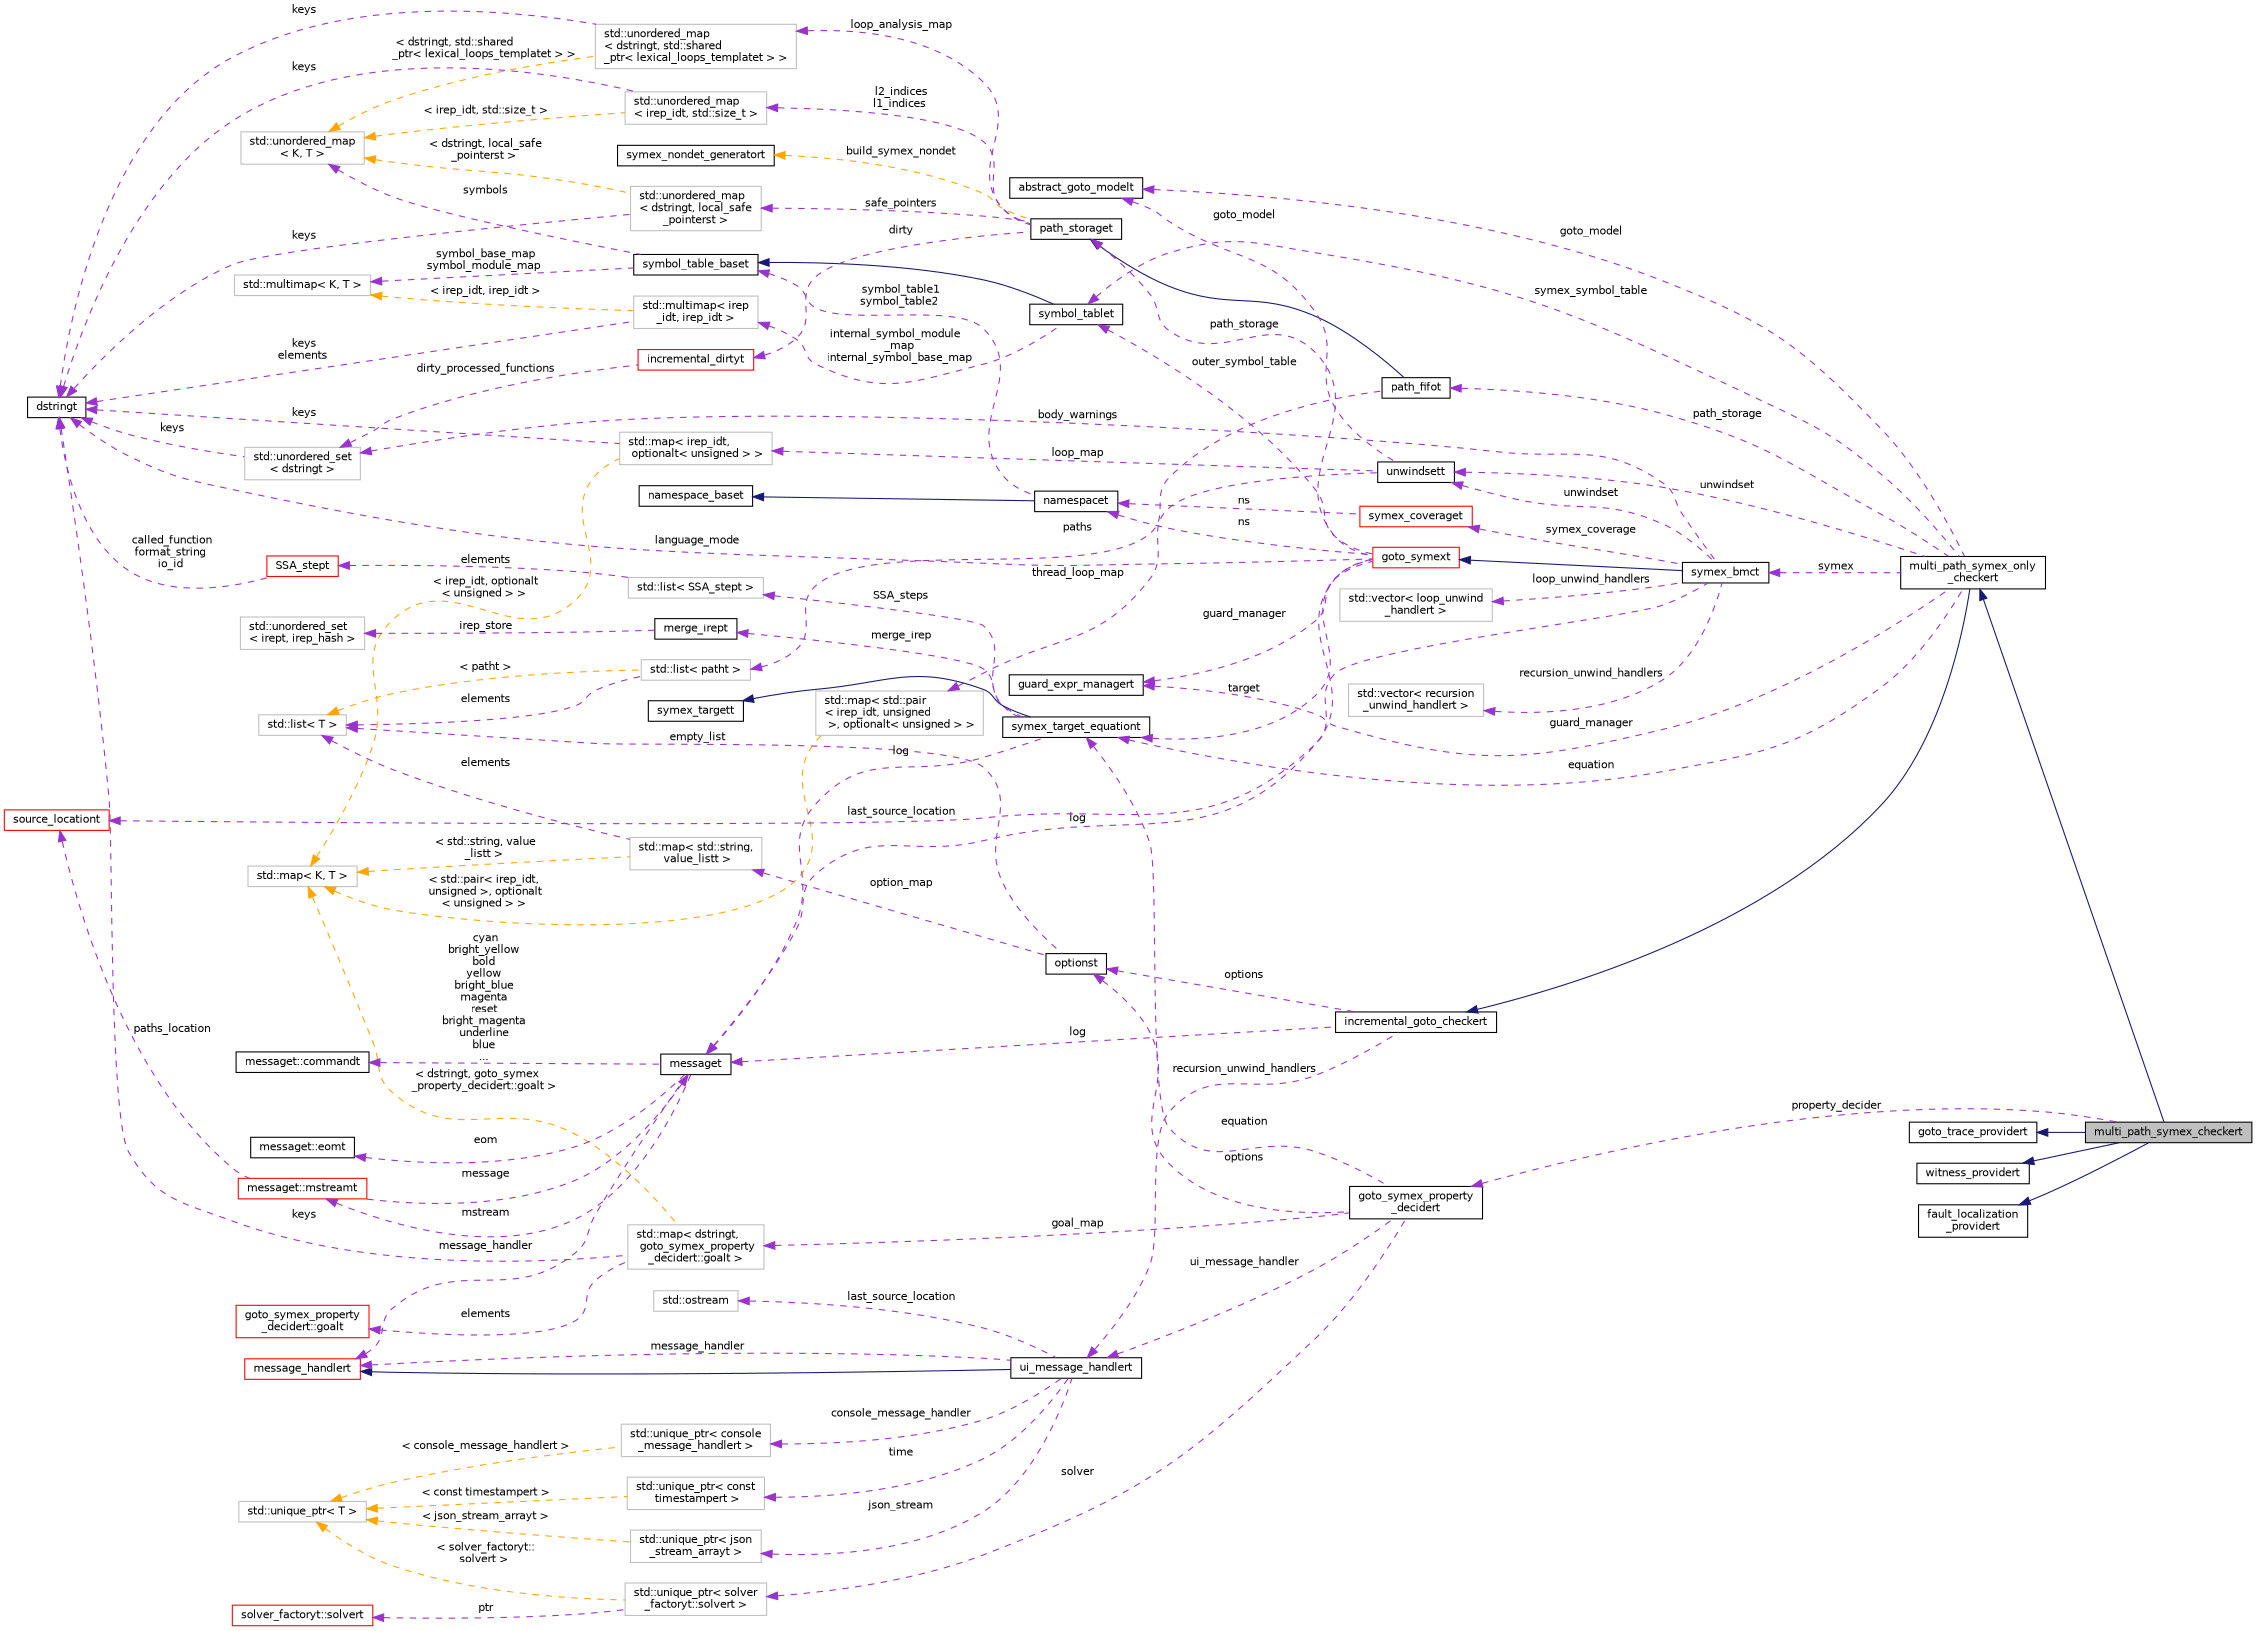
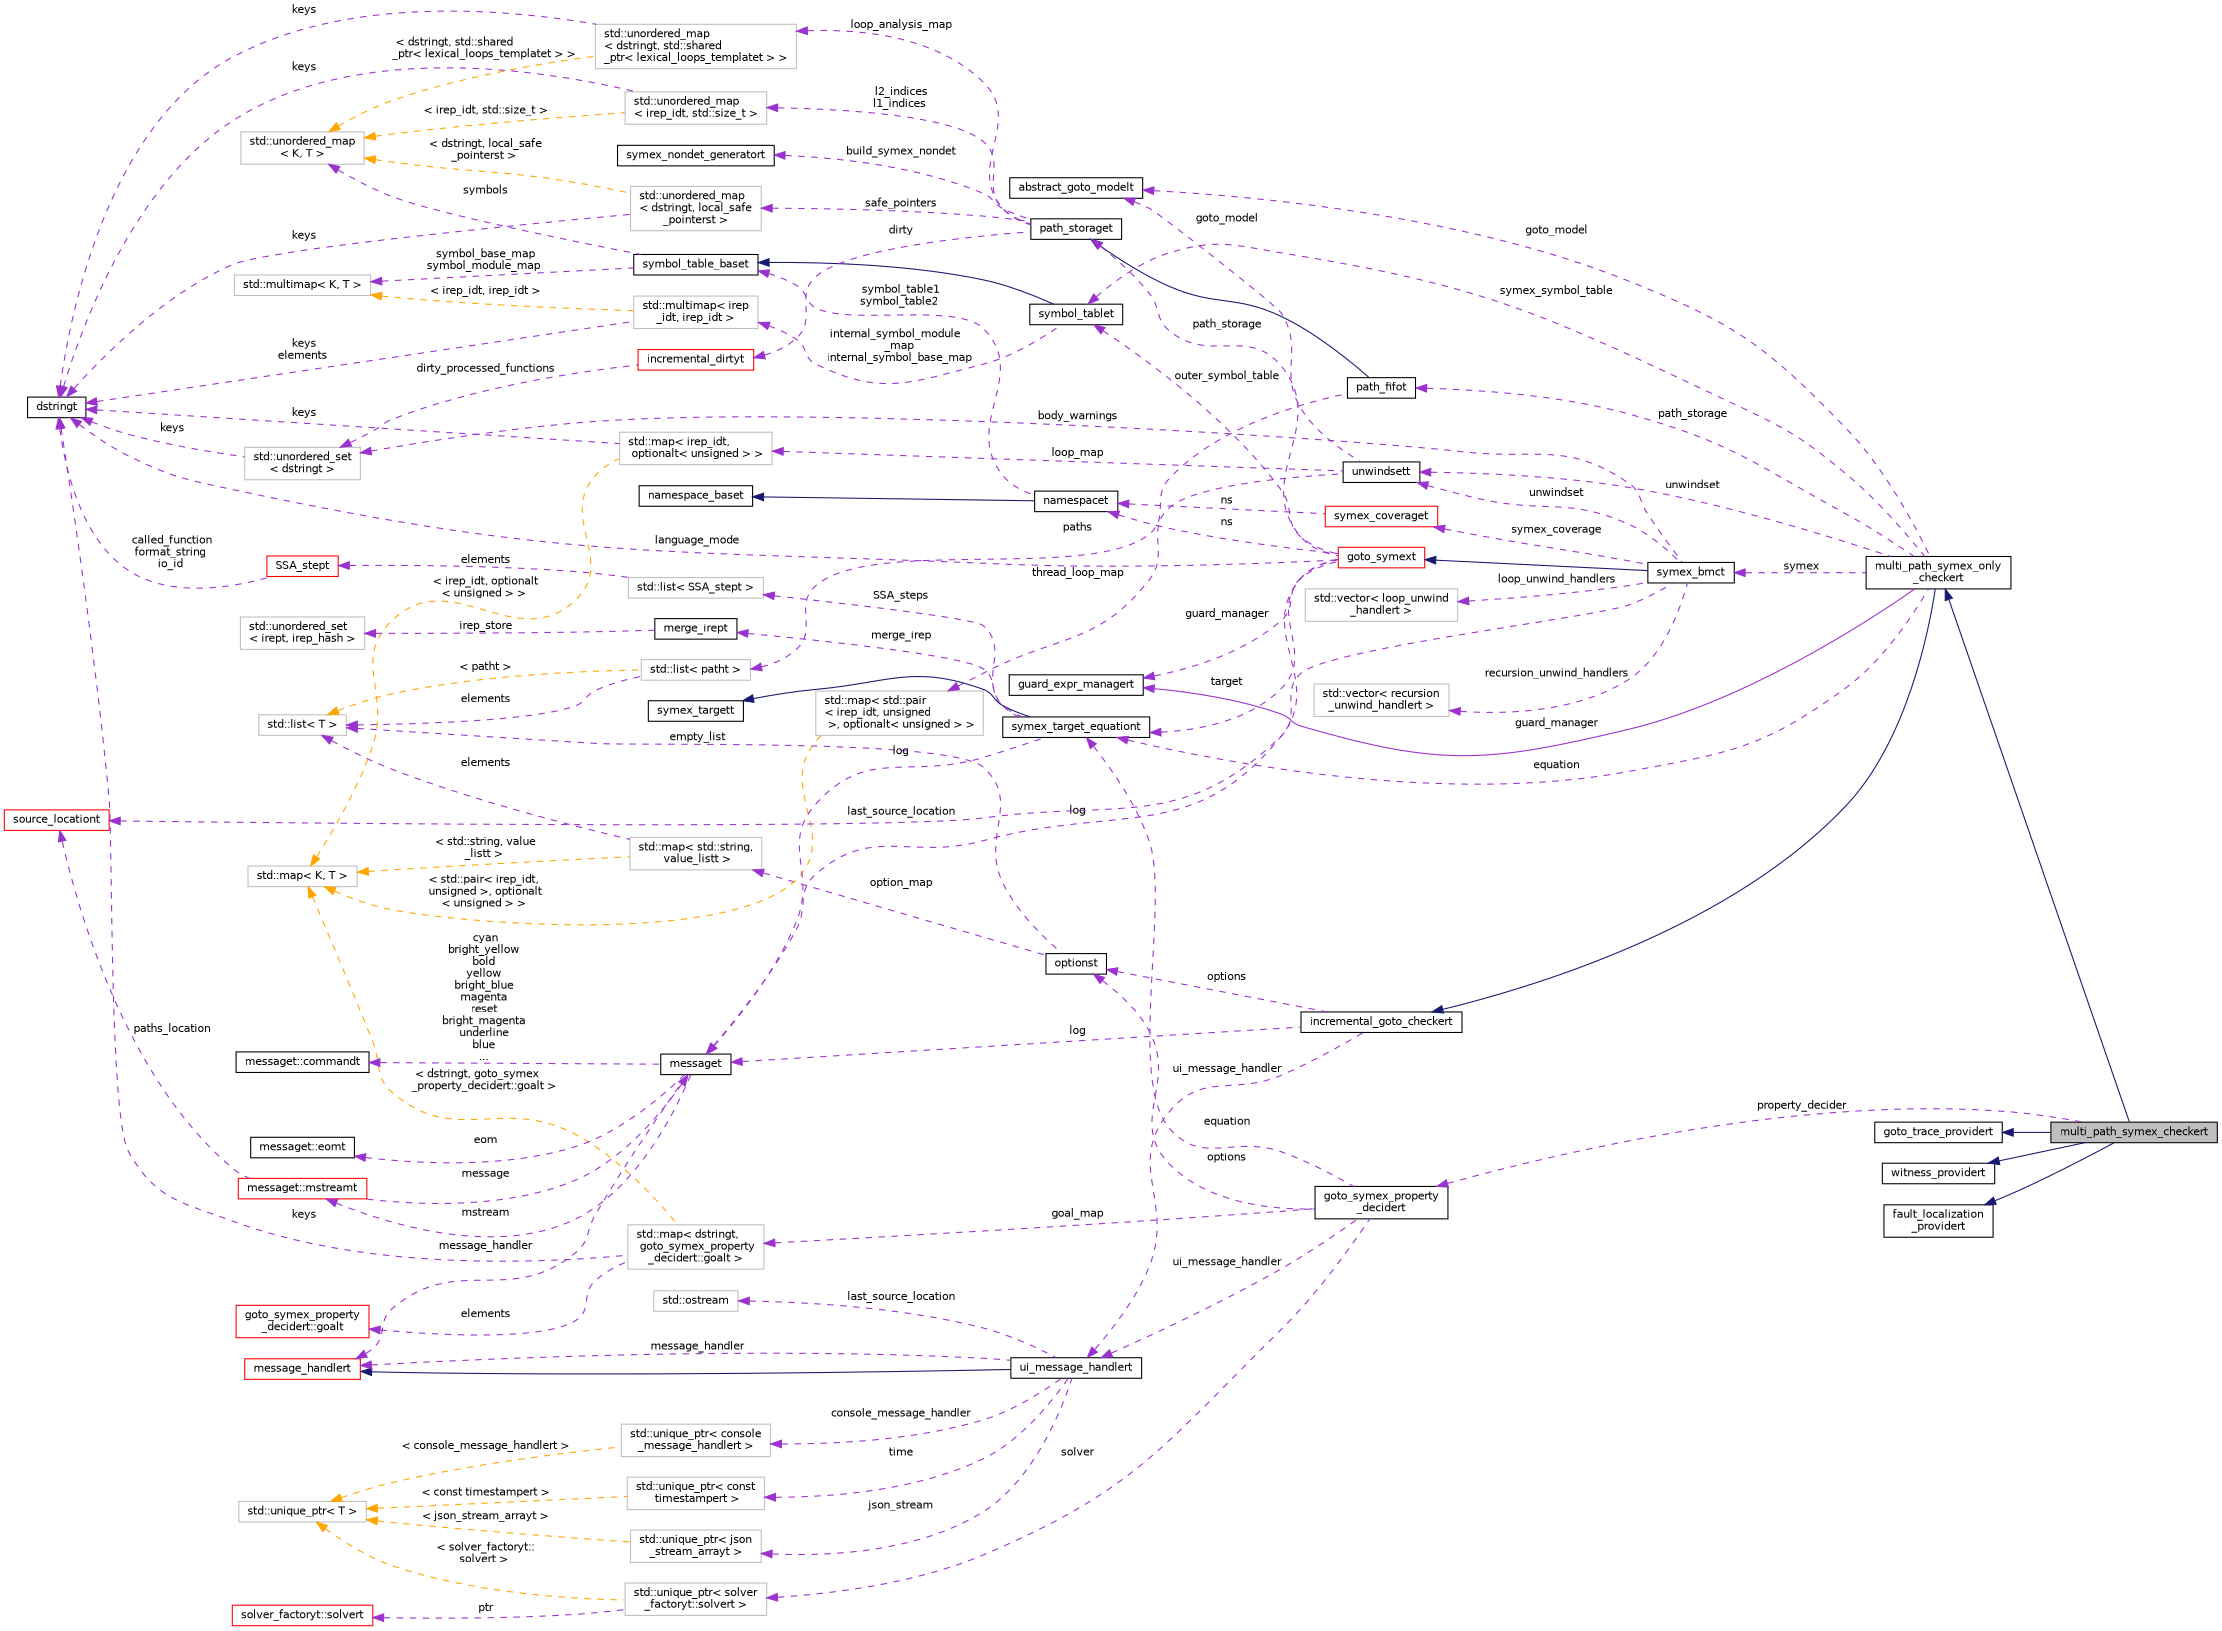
  digraph {
    rankdir=LR
    node [color=black fontname=Helvetica fontsize=10 shape=record]
    edge [color=darkorchid3 dir=back fontname=Helvetica fontsize=10 labelfontname=Helvetica labelfontsize=10 style=dashed]
    n1 [fillcolor=grey75 fontcolor=black height=0.2 label=multi_path_symex_checkert style=filled width=0.4]
    n2 [height=0.2 label="multi_path_symex_only\l_checkert" width=0.4]
    n3 [height=0.2 label=incremental_goto_checkert width=0.4]
    n4 [height=0.2 label=optionst width=0.4]
    n5 [height=0.2 label="goto_symex_property\l_decidert" width=0.4]
    n6 [color=grey75 height=0.2 label="std::list\< T \>" width=0.4]
    n7 [color=grey75 height=0.2 label="std::map\< std::string,\l value_listt \>" width=0.4]
    n8 [color=grey75 height=0.2 label="std::list\< patht \>" width=0.4]
    n9 [height=0.2 label=path_fifot width=0.4]
    n10 [color=grey75 height=0.2 label="std::list\< SSA_stept \>" width=0.4]
    n11 [height=0.2 label=symex_target_equationt width=0.4]
    n12 [color=grey75 height=0.2 label="std::map\< K, T \>" width=0.4]
    n13 [color=grey75 height=0.2 label="std::map\< std::pair\l\< irep_idt, unsigned\l \>, optionalt\< unsigned \> \>" width=0.4]
    n14 [color=grey75 height=0.2 label="std::map\< irep_idt,\l optionalt\< unsigned \> \>" width=0.4]
    n15 [color=grey75 height=0.2 label="std::map\< dstringt,\l goto_symex_property\l_decidert::goalt \>" width=0.4]
    n16 [height=0.2 label=unwindsett width=0.4]
    n17 [height=0.2 label=messaget width=0.4]
    n18 [color=red height=0.2 label="messaget::mstreamt" width=0.4]
    n19 [color=red height=0.2 label=goto_symext width=0.4]
    n20 [height=0.2 label=symex_bmct width=0.4]
    n21 [color=red height=0.2 label=message_handlert width=0.4]
    n22 [height=0.2 label=ui_message_handlert width=0.4]
    n23 [height=0.2 label="messaget::commandt" width=0.4]
    n24 [color=red height=0.2 label=source_locationt width=0.4]
    n25 [height=0.2 label="messaget::eomt" width=0.4]
    n26 [color=grey75 height=0.2 label="std::unique_ptr\< json\l_stream_arrayt \>" width=0.4]
    n27 [color=grey75 height=0.2 label="std::unique_ptr\< T \>" width=0.4]
    n28 [color=grey75 height=0.2 label="std::unique_ptr\< console\l_message_handlert \>" width=0.4]
    n29 [color=grey75 height=0.2 label="std::unique_ptr\< const\l timestampert \>" width=0.4]
    n30 [color=grey75 height=0.2 label="std::unique_ptr\< solver\l_factoryt::solvert \>" width=0.4]
    n31 [color=grey75 height=0.2 label="std::ostream" width=0.4]
    n32 [height=0.2 label=symbol_tablet width=0.4]
    n33 [height=0.2 label=symbol_table_baset width=0.4]
    n34 [height=0.2 label=namespacet width=0.4]
    n35 [color=red height=0.2 label=symex_coveraget width=0.4]
    n36 [color=grey75 height=0.2 label="std::multimap\< K, T \>" width=0.4]
    n37 [color=grey75 height=0.2 label="std::multimap\< irep\l_idt, irep_idt \>" width=0.4]
    n38 [color=grey75 height=0.2 label="std::unordered_map\l\< K, T \>" width=0.4]
    n39 [color=grey75 height=0.2 label="std::unordered_map\l\< dstringt, local_safe\l_pointerst \>" width=0.4]
    n40 [color=grey75 height=0.2 label="std::unordered_map\l\< dstringt, std::shared\l_ptr\< lexical_loops_templatet \> \>" width=0.4]
    n41 [color=grey75 height=0.2 label="std::unordered_map\l\< irep_idt, std::size_t \>" width=0.4]
    n42 [height=0.2 label=path_storaget width=0.4]
    n43 [height=0.2 label=dstringt width=0.4]
    n44 [color=grey75 height=0.2 label="std::unordered_set\l\< dstringt \>" width=0.4]
    n45 [color=red height=0.2 label=SSA_stept width=0.4]
    n46 [color=red height=0.2 label=incremental_dirtyt width=0.4]
    n47 [height=0.2 label=guard_expr_managert width=0.4]
    n48 [height=0.2 label=namespace_baset width=0.4]
    n49 [height=0.2 label=symex_nondet_generatort width=0.4]
    n50 [height=0.2 label=symex_targett width=0.4]
    n51 [height=0.2 label=merge_irept width=0.4]
    n52 [color=grey75 height=0.2 label="std::unordered_set\l\< irept, irep_hash \>" width=0.4]
    n53 [height=0.2 label=abstract_goto_modelt width=0.4]
    n54 [color=grey75 height=0.2 label="std::vector\< recursion\l_unwind_handlert \>" width=0.4]
    n55 [color=grey75 height=0.2 label="std::vector\< loop_unwind\l_handlert \>" width=0.4]
    n56 [height=0.2 label=goto_trace_providert width=0.4]
    n57 [height=0.2 label=witness_providert width=0.4]
    n58 [height=0.2 label="fault_localization\l_providert" width=0.4]
    n59 [color=red height=0.2 label="solver_factoryt::solvert" width=0.4]
    n60 [color=red height=0.2 label="goto_symex_property\l_decidert::goalt" width=0.4]
    n2 -> n1 [color=midnightblue style=solid]
    n3 -> n2 [color=midnightblue style=solid]
    n4 -> n3 [label=" options"]
    n4 -> n5 [label=" options"]
    n5 -> n1 [label=" property_decider"]
    n6 -> n4 [label=" empty_list"]
    n6 -> n7 [label=" elements"]
    n6 -> n8 [label=" elements"]
    n6 -> n8 [color=orange label=" \< patht \>"]
    n7 -> n4 [label=" option_map"]
    n8 -> n9 [label=" paths"]
    n9 -> n2 [label=" path_storage"]
    n10 -> n11 [label=" SSA_steps"]
    n11 -> n2 [label=" equation"]
    n11 -> n5 [label=" equation"]
    n11 -> n19 [label=" target"]
    n12 -> n7 [color=orange label=" \< std::string, value\l_listt \>"]
    n12 -> n13 [color=orange label=" \< std::pair\< irep_idt,\l unsigned \>, optionalt\l\< unsigned \> \>"]
    n12 -> n14 [color=orange label=" \< irep_idt, optionalt\l\< unsigned \> \>"]
    n12 -> n15 [color=orange label=" \< dstringt, goto_symex\l_property_decidert::goalt \>"]
    n13 -> n16 [label=" thread_loop_map"]
    n14 -> n16 [label=" loop_map"]
    n15 -> n5 [label=" goal_map"]
    n16 -> n2 [label=" unwindset"]
    n16 -> n20 [label=" unwindset"]
    n17 -> n3 [label=" log"]
    n17 -> n11 [label=" log"]
    n17 -> n18 [label=" message"]
    n17 -> n19 [label=" log"]
    n18 -> n17 [label=" mstream"]
    n19 -> n20 [color=midnightblue style=solid]
    n20 -> n2 [label=" symex"]
    n21 -> n17 [label=" message_handler"]
    n21 -> n22 [color=midnightblue style=solid]
    n21 -> n22 [label=" message_handler"]
-   n22 -> n3 [label=" recursion_unwind_handlers"]
+   n22 -> n3 [label=" ui_message_handler"]
    n22 -> n5 [label=" ui_message_handler"]
    n23 -> n17 [label=" cyan\nbright_yellow\nbold\nyellow\nbright_blue\nmagenta\nreset\nbright_magenta\nunderline\nblue\n..."]
    n24 -> n18 [label=" paths_location"]
    n24 -> n20 [label=" last_source_location"]
    n25 -> n17 [label=" eom"]
    n26 -> n22 [label=" json_stream"]
    n27 -> n26 [color=orange label=" \< json_stream_arrayt \>"]
    n27 -> n28 [color=orange label=" \< console_message_handlert \>"]
    n27 -> n29 [color=orange label=" \< const timestampert \>"]
    n27 -> n30 [color=orange label=" \< solver_factoryt::\lsolvert \>"]
    n28 -> n22 [label=" console_message_handler"]
    n29 -> n22 [label=" time"]
    n30 -> n5 [label=" solver"]
    n31 -> n22 [label=" last_source_location"]
    n32 -> n2 [label=" symex_symbol_table"]
    n32 -> n19 [label=" outer_symbol_table"]
    n33 -> n32 [color=midnightblue style=solid]
    n33 -> n34 [label=" symbol_table1\nsymbol_table2"]
    n34 -> n19 [label=" ns"]
    n34 -> n35 [label=" ns"]
    n35 -> n20 [label=" symex_coverage"]
    n36 -> n33 [label=" symbol_base_map\nsymbol_module_map"]
    n36 -> n37 [color=orange label=" \< irep_idt, irep_idt \>"]
    n37 -> n32 [label=" internal_symbol_module\l_map\ninternal_symbol_base_map"]
    n38 -> n33 [label=" symbols"]
    n38 -> n39 [color=orange label=" \< dstringt, local_safe\l_pointerst \>"]
    n38 -> n40 [color=orange label=" \< dstringt, std::shared\l_ptr\< lexical_loops_templatet \> \>"]
    n38 -> n41 [color=orange label=" \< irep_idt, std::size_t \>"]
    n39 -> n42 [label=" safe_pointers"]
    n40 -> n42 [label=" loop_analysis_map"]
    n41 -> n42 [label=" l2_indices\nl1_indices"]
    n42 -> n9 [color=midnightblue style=solid]
    n42 -> n19 [label=" path_storage"]
    n43 -> n14 [label=" keys"]
    n43 -> n15 [label=" keys"]
    n43 -> n19 [label=" language_mode"]
    n43 -> n37 [label=" keys\nelements"]
    n43 -> n39 [label=" keys"]
    n43 -> n40 [label=" keys"]
    n43 -> n41 [label=" keys"]
    n43 -> n44 [label=" keys"]
    n43 -> n45 [label=" called_function\nformat_string\nio_id"]
    n44 -> n20 [label=" body_warnings"]
    n44 -> n46 [label=" dirty_processed_functions"]
    n45 -> n10 [label=" elements"]
    n46 -> n42 [label=" dirty"]
-   n47 -> n2 [label=" guard_manager"]
+   n47 -> n2 [label=" guard_manager" style=solid]
    n47 -> n19 [label=" guard_manager"]
    n48 -> n34 [color=midnightblue style=solid]
-   n49 -> n42 [color=orange label=" build_symex_nondet"]
+   n49 -> n42 [label=" build_symex_nondet"]
    n50 -> n11 [color=midnightblue style=solid]
    n51 -> n11 [label=" merge_irep"]
    n52 -> n51 [label=" irep_store"]
    n53 -> n2 [label=" goto_model"]
    n53 -> n16 [label=" goto_model"]
    n54 -> n20 [label=" recursion_unwind_handlers"]
    n55 -> n20 [label=" loop_unwind_handlers"]
    n56 -> n1 [color=midnightblue style=solid]
    n57 -> n1 [color=midnightblue style=solid]
    n58 -> n1 [color=midnightblue style=solid]
    n59 -> n30 [label=" ptr"]
    n60 -> n15 [label=" elements"]
  }
